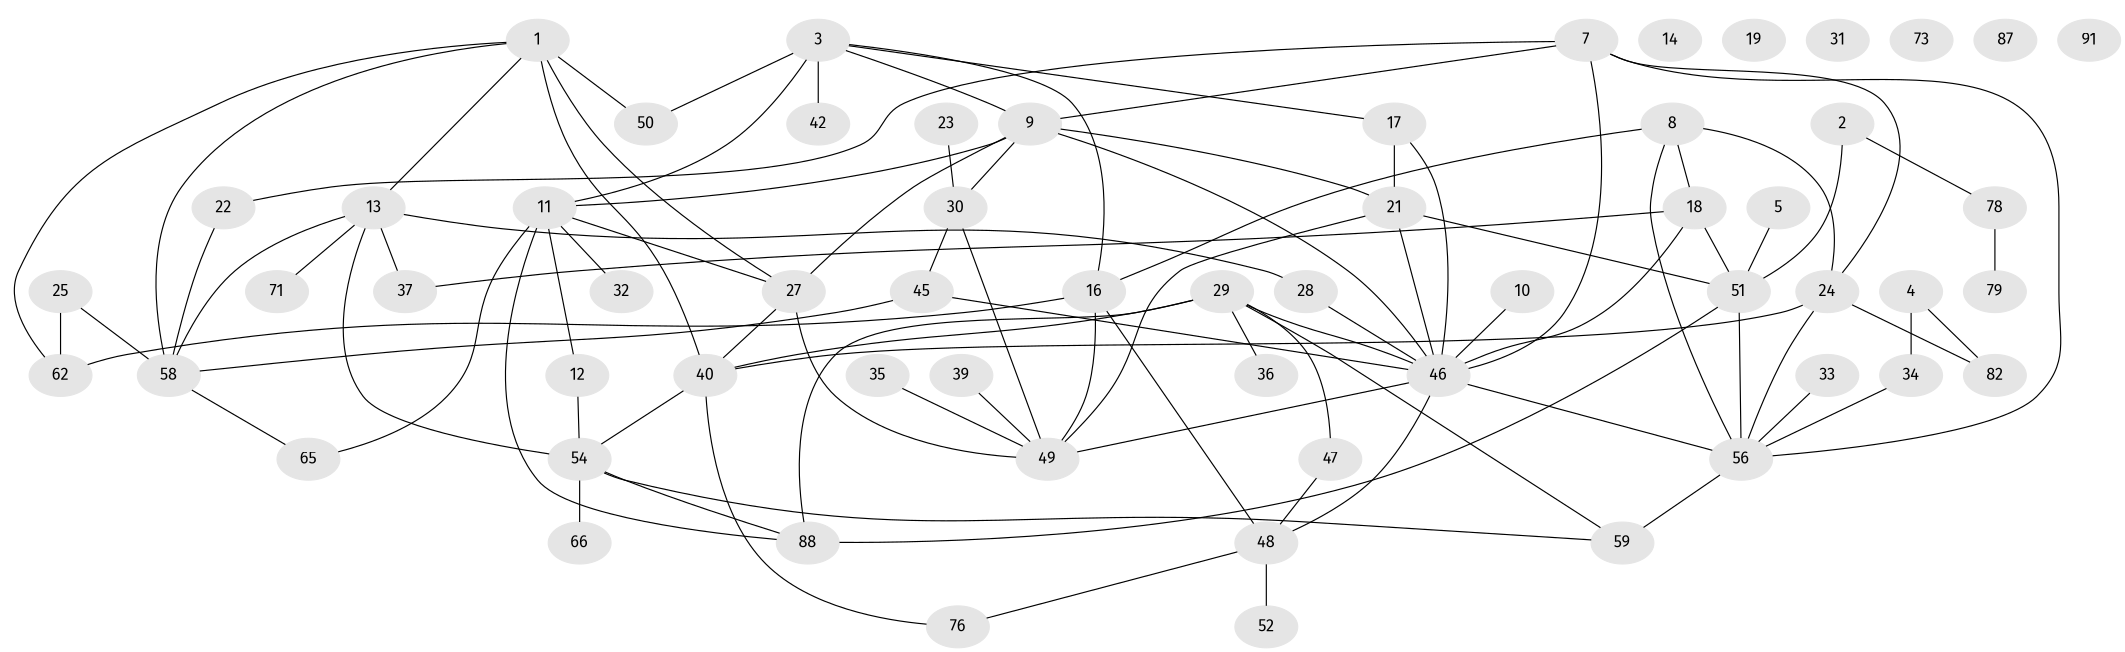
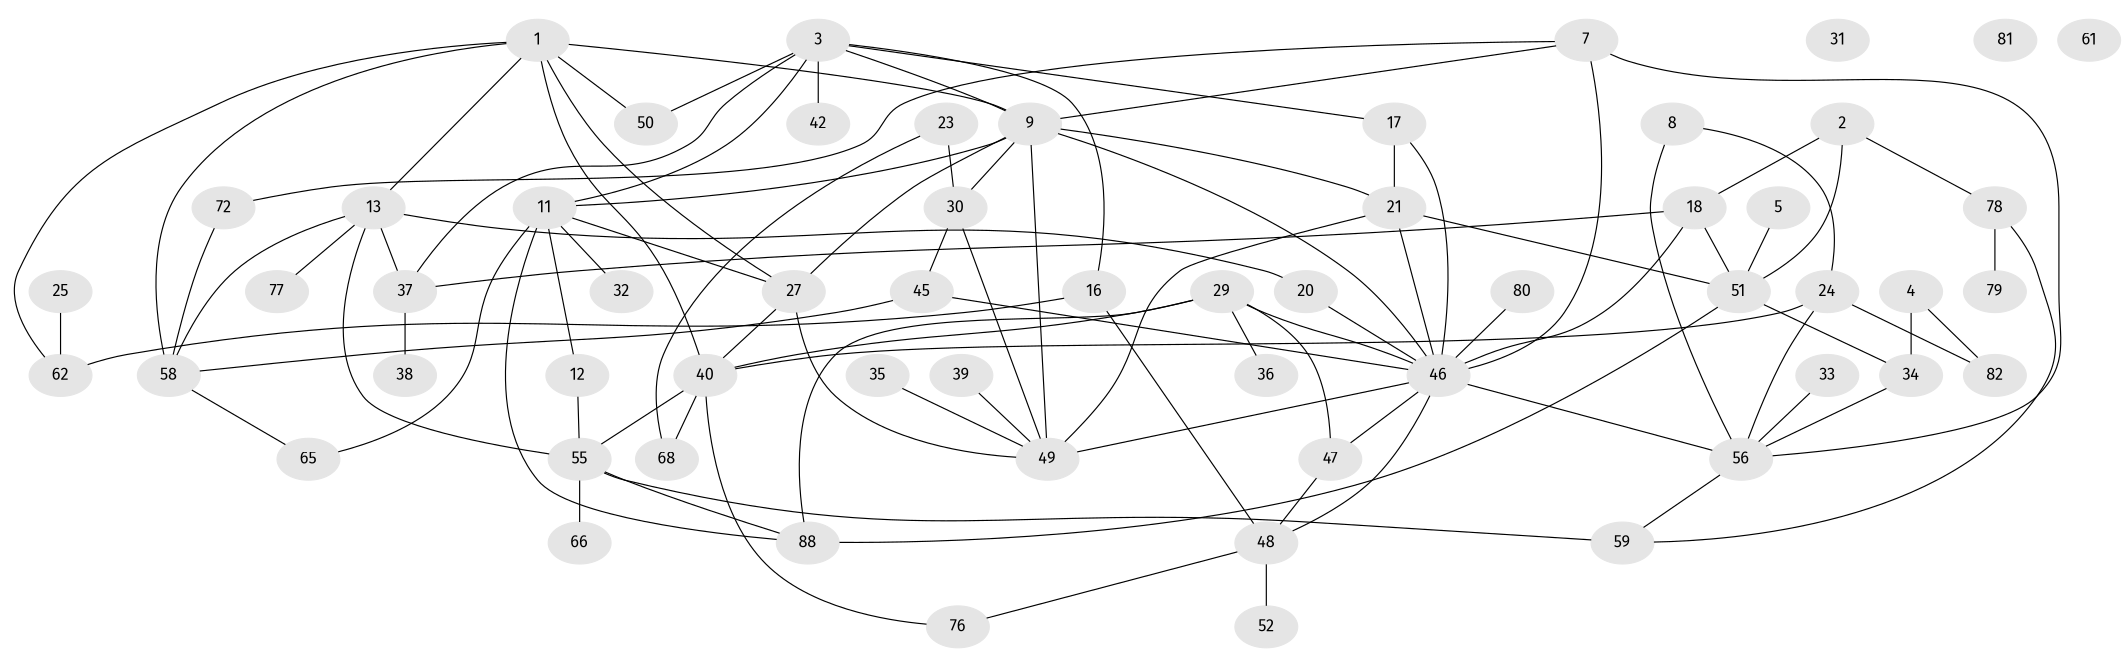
  graph {
    fontname="Fira Sans"
    node [color=gray90 fontname="Fira Sans" style=filled]
    edge [fontname="Fira Sans"]
    1 [super="+20"]
    9 [super="+15"]
    13 [super="+26"]
    27 [super="+57"]
    40 [super="+63"]
    50 [super="+87"]
    58 [super="+84"]
    62 [super="+72"]
    11 [super="+90"]
    46 [super="+64"]
    21 [super="+67"]
    30 [super="+61"]
    37 [super="+53"]
-   54 [super="+70"]
-   28
-   77 [label=71]
+   54 [super="+70" label=55]
+   28 [label=20]
+   77
    49 [super="+55"]
+   68 [super="+69"]
    76
    65
    51 [super="+74"]
    56 [super="+71"]
    88
    2
    78
    79
    3 [super="+6"]
    16
    17
    42
    12
    32 [super="+83"]
    48 [super="+89"]
+   38 [super="+60"]
    4 [super="+92"]
    34
    82
    47
    5
    7 [super="+44"]
-   22
+   22 [label=72]
    24 [super="+85"]
    59
    8 [super="+43"]
    18 [super="+75"]
    45 [super="+80"]
-   10
+   10 [label=80]
    66
-   14
    52
-   19
    23
    25
    29 [super="+86"]
    36 [super="+41"]
    31
    33
    35
    39
-   73
-   81 [label=87]
-   91
+   81
+   91 [label=61]
+   1 -- 9
    1 -- 13
    1 -- 27
    1 -- 40
    1 -- 50
    1 -- 58
    1 -- 62
    9 -- 27
    9 -- 11
    9 -- 46
    9 -- 21
    9 -- 30
    13 -- 58
    13 -- 37
    13 -- 54
    13 -- 28
    13 -- 77
    27 -- 40
    27 -- 49
    40 -- 54
+   40 -- 68
    40 -- 76
    58 -- 65
    11 -- 27
    11 -- 65
    11 -- 88
    11 -- 12
    11 -- 32
    46 -- 49
    46 -- 56
    46 -- 48
+   46 -- 47
    21 -- 46
    21 -- 49
    21 -- 51
    30 -- 49
    30 -- 45
+   37 -- 38
    54 -- 88
    54 -- 59
    54 -- 66
    28 -- 46
-   51 -- 56
+   51 -- 34
    51 -- 88
    56 -- 59
    2 -- 51
    2 -- 78
    78 -- 79
    3 -- 9
    3 -- 50
    3 -- 11
+   3 -- 37
    3 -- 16
    3 -- 17
    3 -- 42
    16 -- 62
-   16 -- 49
+   9 -- 49
    16 -- 48
    17 -- 46
    17 -- 21
    12 -- 54 [weight=2]
    48 -- 76
    48 -- 52
    4 -- 34
    4 -- 82
    34 -- 56
    47 -- 48
    5 -- 51
    7 -- 9
    7 -- 46
    7 -- 56
    7 -- 22
-   7 -- 24
    22 -- 58
    24 -- 40
    24 -- 56
    24 -- 82
    8 -- 56
-   8 -- 16
    8 -- 24
-   8 -- 18
+   2 -- 18
    18 -- 46
    18 -- 37
    18 -- 51
    45 -- 58
    45 -- 46
    10 -- 46
    23 -- 30
-   25 -- 58 [weight=2]
+   23 -- 68
    25 -- 62
    29 -- 40
    29 -- 46
    29 -- 88
    29 -- 47
-   29 -- 59
+   78 -- 59
    29 -- 36
    33 -- 56
    35 -- 49
    39 -- 49
  }
